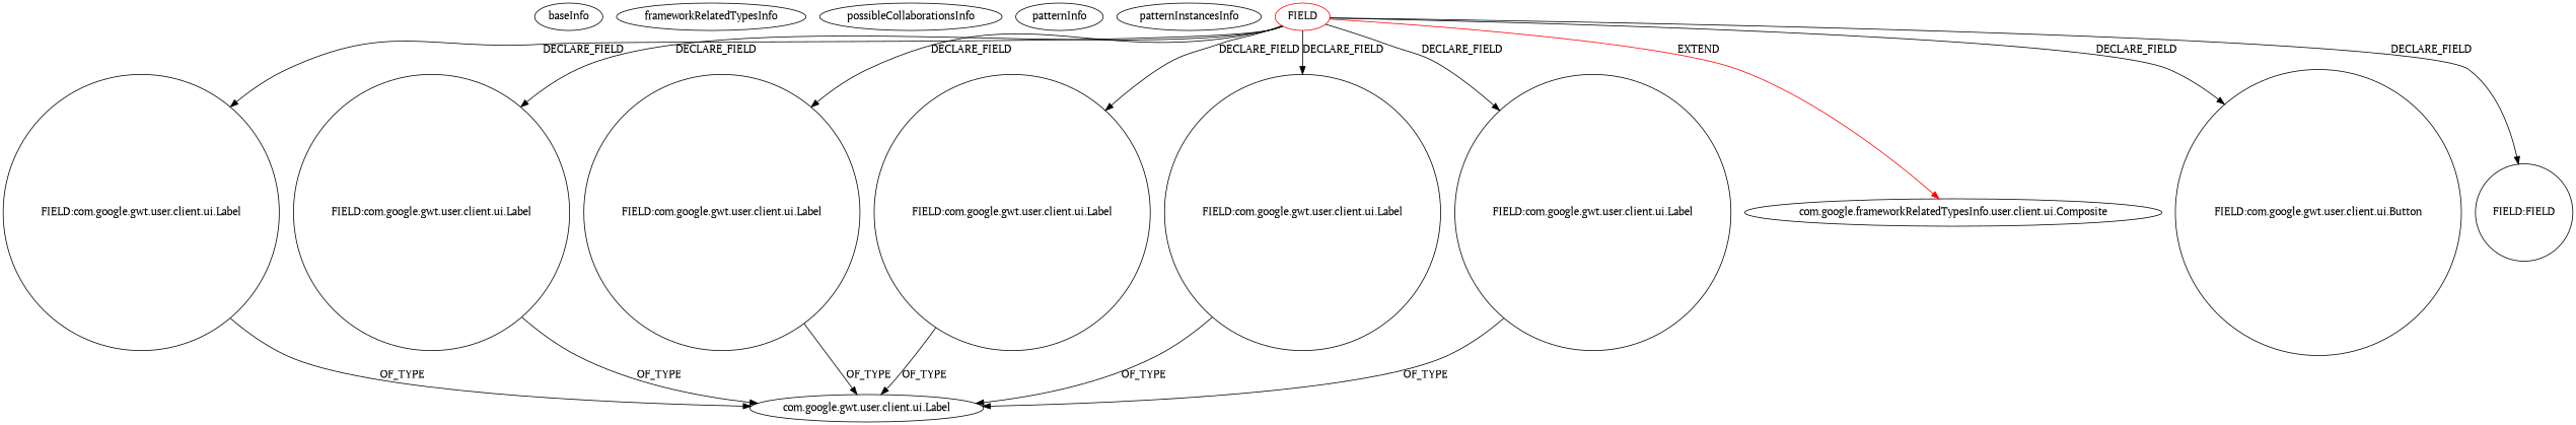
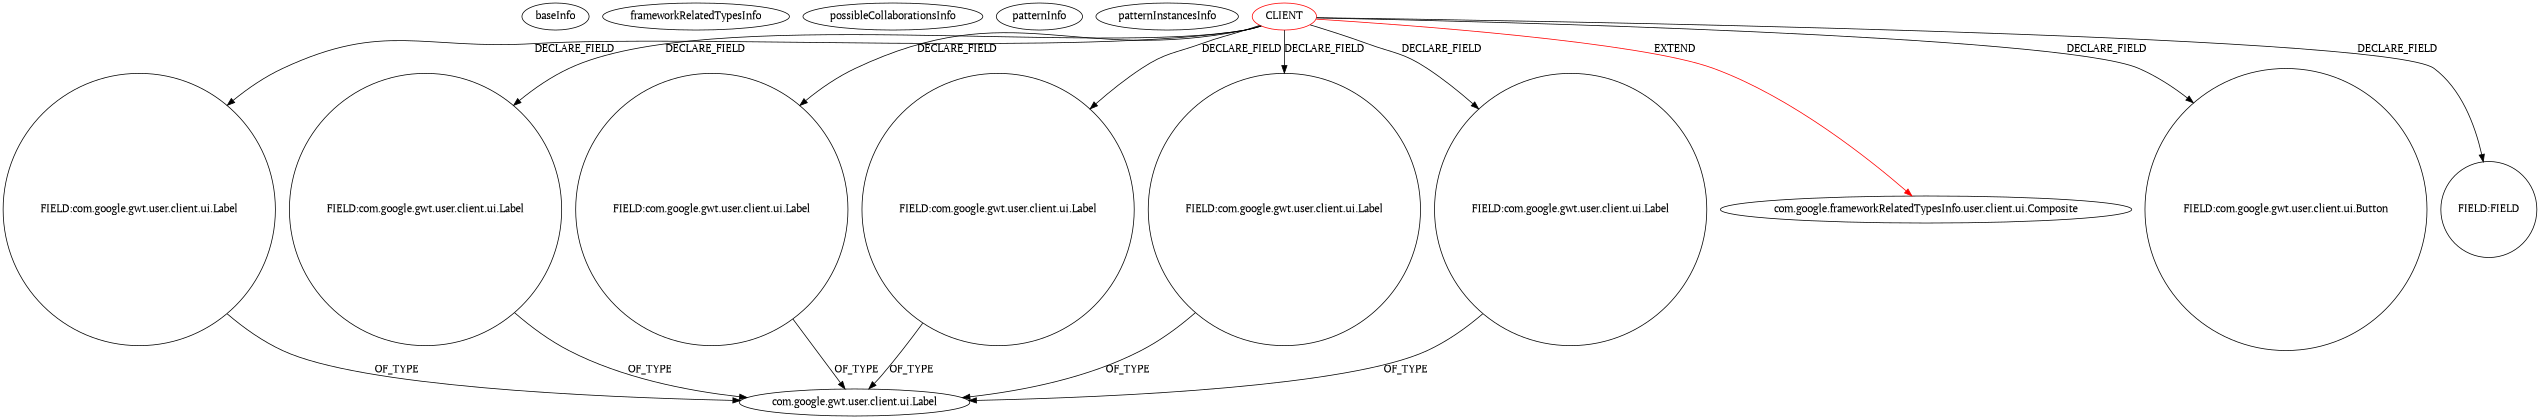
  digraph {
    fontname="PT Serif"
    node [fontname="PT Serif" isFrameworkType=false vertexType=FIELD_DECLARATION]
    edge [fontname="PT Serif"]
    baseInfo [category=pattern graphId=104 isAnonymous=false possibleRelation=false isFrameworkType="" vertexType=""]
    frameworkRelatedTypesInfo [0="com.google.gwt.user.client.ui.Composite" isFrameworkType="" vertexType=""]
    possibleCollaborationsInfo [isFrameworkType="" vertexType=""]
    patternInfo [frequency=2.0 patternRootClient=0 isFrameworkType="" vertexType=""]
    patternInstancesInfo [0="Tok-Ziraja222~/Tok-Ziraja222/Ziraja222-master/src/ziraja/client/view/QuestionView.java~QuestionView~425" 1="mrsmastara-home~/mrsmastara-home/home-master/youtube/src/main/java/com/youtube/play/client/local/KitchenSink.java~KitchenSink~4059" isFrameworkType="" vertexType=""]
    n6 [label="com.google.gwt.user.client.ui.Label" vertexType=FRAMEWORK_CLASS_TYPE]
    n7 [label="FIELD:com.google.gwt.user.client.ui.Label" shape=circle]
    n8 [label="FIELD:com.google.gwt.user.client.ui.Label" shape=circle]
    n9 [label="FIELD:com.google.gwt.user.client.ui.Label" shape=circle]
    n10 [label="FIELD:com.google.gwt.user.client.ui.Label" shape=circle]
    n11 [label="FIELD:com.google.gwt.user.client.ui.Label" shape=circle]
    n12 [label="FIELD:com.google.gwt.user.client.ui.Label" shape=circle]
-   n13 [color=red label=FIELD vertexType=ROOT_CLIENT_CLASS_DECLARATION]
+   n13 [color=red label=CLIENT vertexType=ROOT_CLIENT_CLASS_DECLARATION]
    n14 [label="com.google.frameworkRelatedTypesInfo.user.client.ui.Composite" vertexType=FRAMEWORK_CLASS_TYPE]
    n15 [label="FIELD:com.google.gwt.user.client.ui.Button" shape=circle]
    n16 [label="FIELD:FIELD" shape=circle]
    n7 -> n6 [label=OF_TYPE]
    n8 -> n6 [label=OF_TYPE]
    n9 -> n6 [label=OF_TYPE]
    n10 -> n6 [label=OF_TYPE]
    n11 -> n6 [label=OF_TYPE]
    n12 -> n6 [label=OF_TYPE]
    n13 -> n7 [label=DECLARE_FIELD]
    n13 -> n8 [label=DECLARE_FIELD]
    n13 -> n9 [label=DECLARE_FIELD]
    n13 -> n10 [label=DECLARE_FIELD]
    n13 -> n11 [label=DECLARE_FIELD]
    n13 -> n12 [label=DECLARE_FIELD]
    n13 -> n14 [color=red label=EXTEND]
    n13 -> n15 [label=DECLARE_FIELD]
    n13 -> n16 [label=DECLARE_FIELD]
  }
